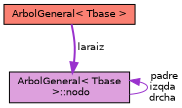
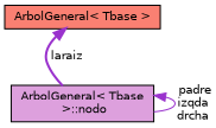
  digraph {
    node [color=black fontname=Helvetica fontsize=10 shape=record style=filled]
    edge [color=darkorchid3 dir=back fontname=Helvetica fontsize=10 labelfontname=Helvetica labelfontsize=10]
    n1 [fillcolor=salmon fontcolor=black height=0.2 label="ArbolGeneral\< Tbase \>" width=0.4]
    n2 [fillcolor=plum height=0.2 label="ArbolGeneral\< Tbase\l \>::nodo" width=0.4]
-   n2 -> n1 [label=" laraiz" style=bold]
+   n1 -> n2 [label=" laraiz" style=bold]
    n2 -> n2 [label=" padre\nizqda\ndrcha" style=solid]
  }
